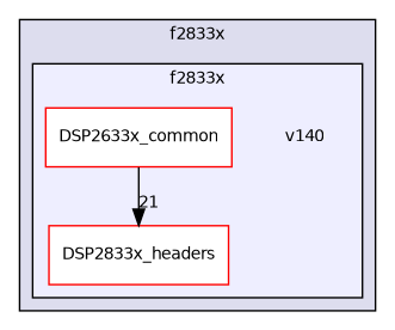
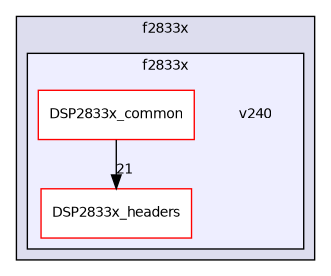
  digraph {
    compound=true
    node [fontname=Helvetica fontsize=10 shape=box color=red fillcolor=white style=filled]
-   n1 [label=v140 shape=plaintext color="" fillcolor="" style=""]
-   n2 [label=DSP2633x_common]
+   n1 [label=v240 shape=plaintext color="" fillcolor="" style=""]
+   n2 [label=DSP2833x_common]
    n3 [label=DSP2833x_headers]
    subgraph cluster_1 {
      bgcolor="#ddddee"
      fontname=Helvetica
      fontsize=10
      label=f2833x
      pencolor=black
      subgraph cluster_2 {
        bgcolor="#eeeeff"
        fontname=Helvetica
        fontsize=10
        pencolor=black
        n1
        n2
        n3
      }
    }
    n2 -> n3 [headlabel=21 labeldistance=1.5 labelfontname=Helvetica labelfontsize=10]
  }
